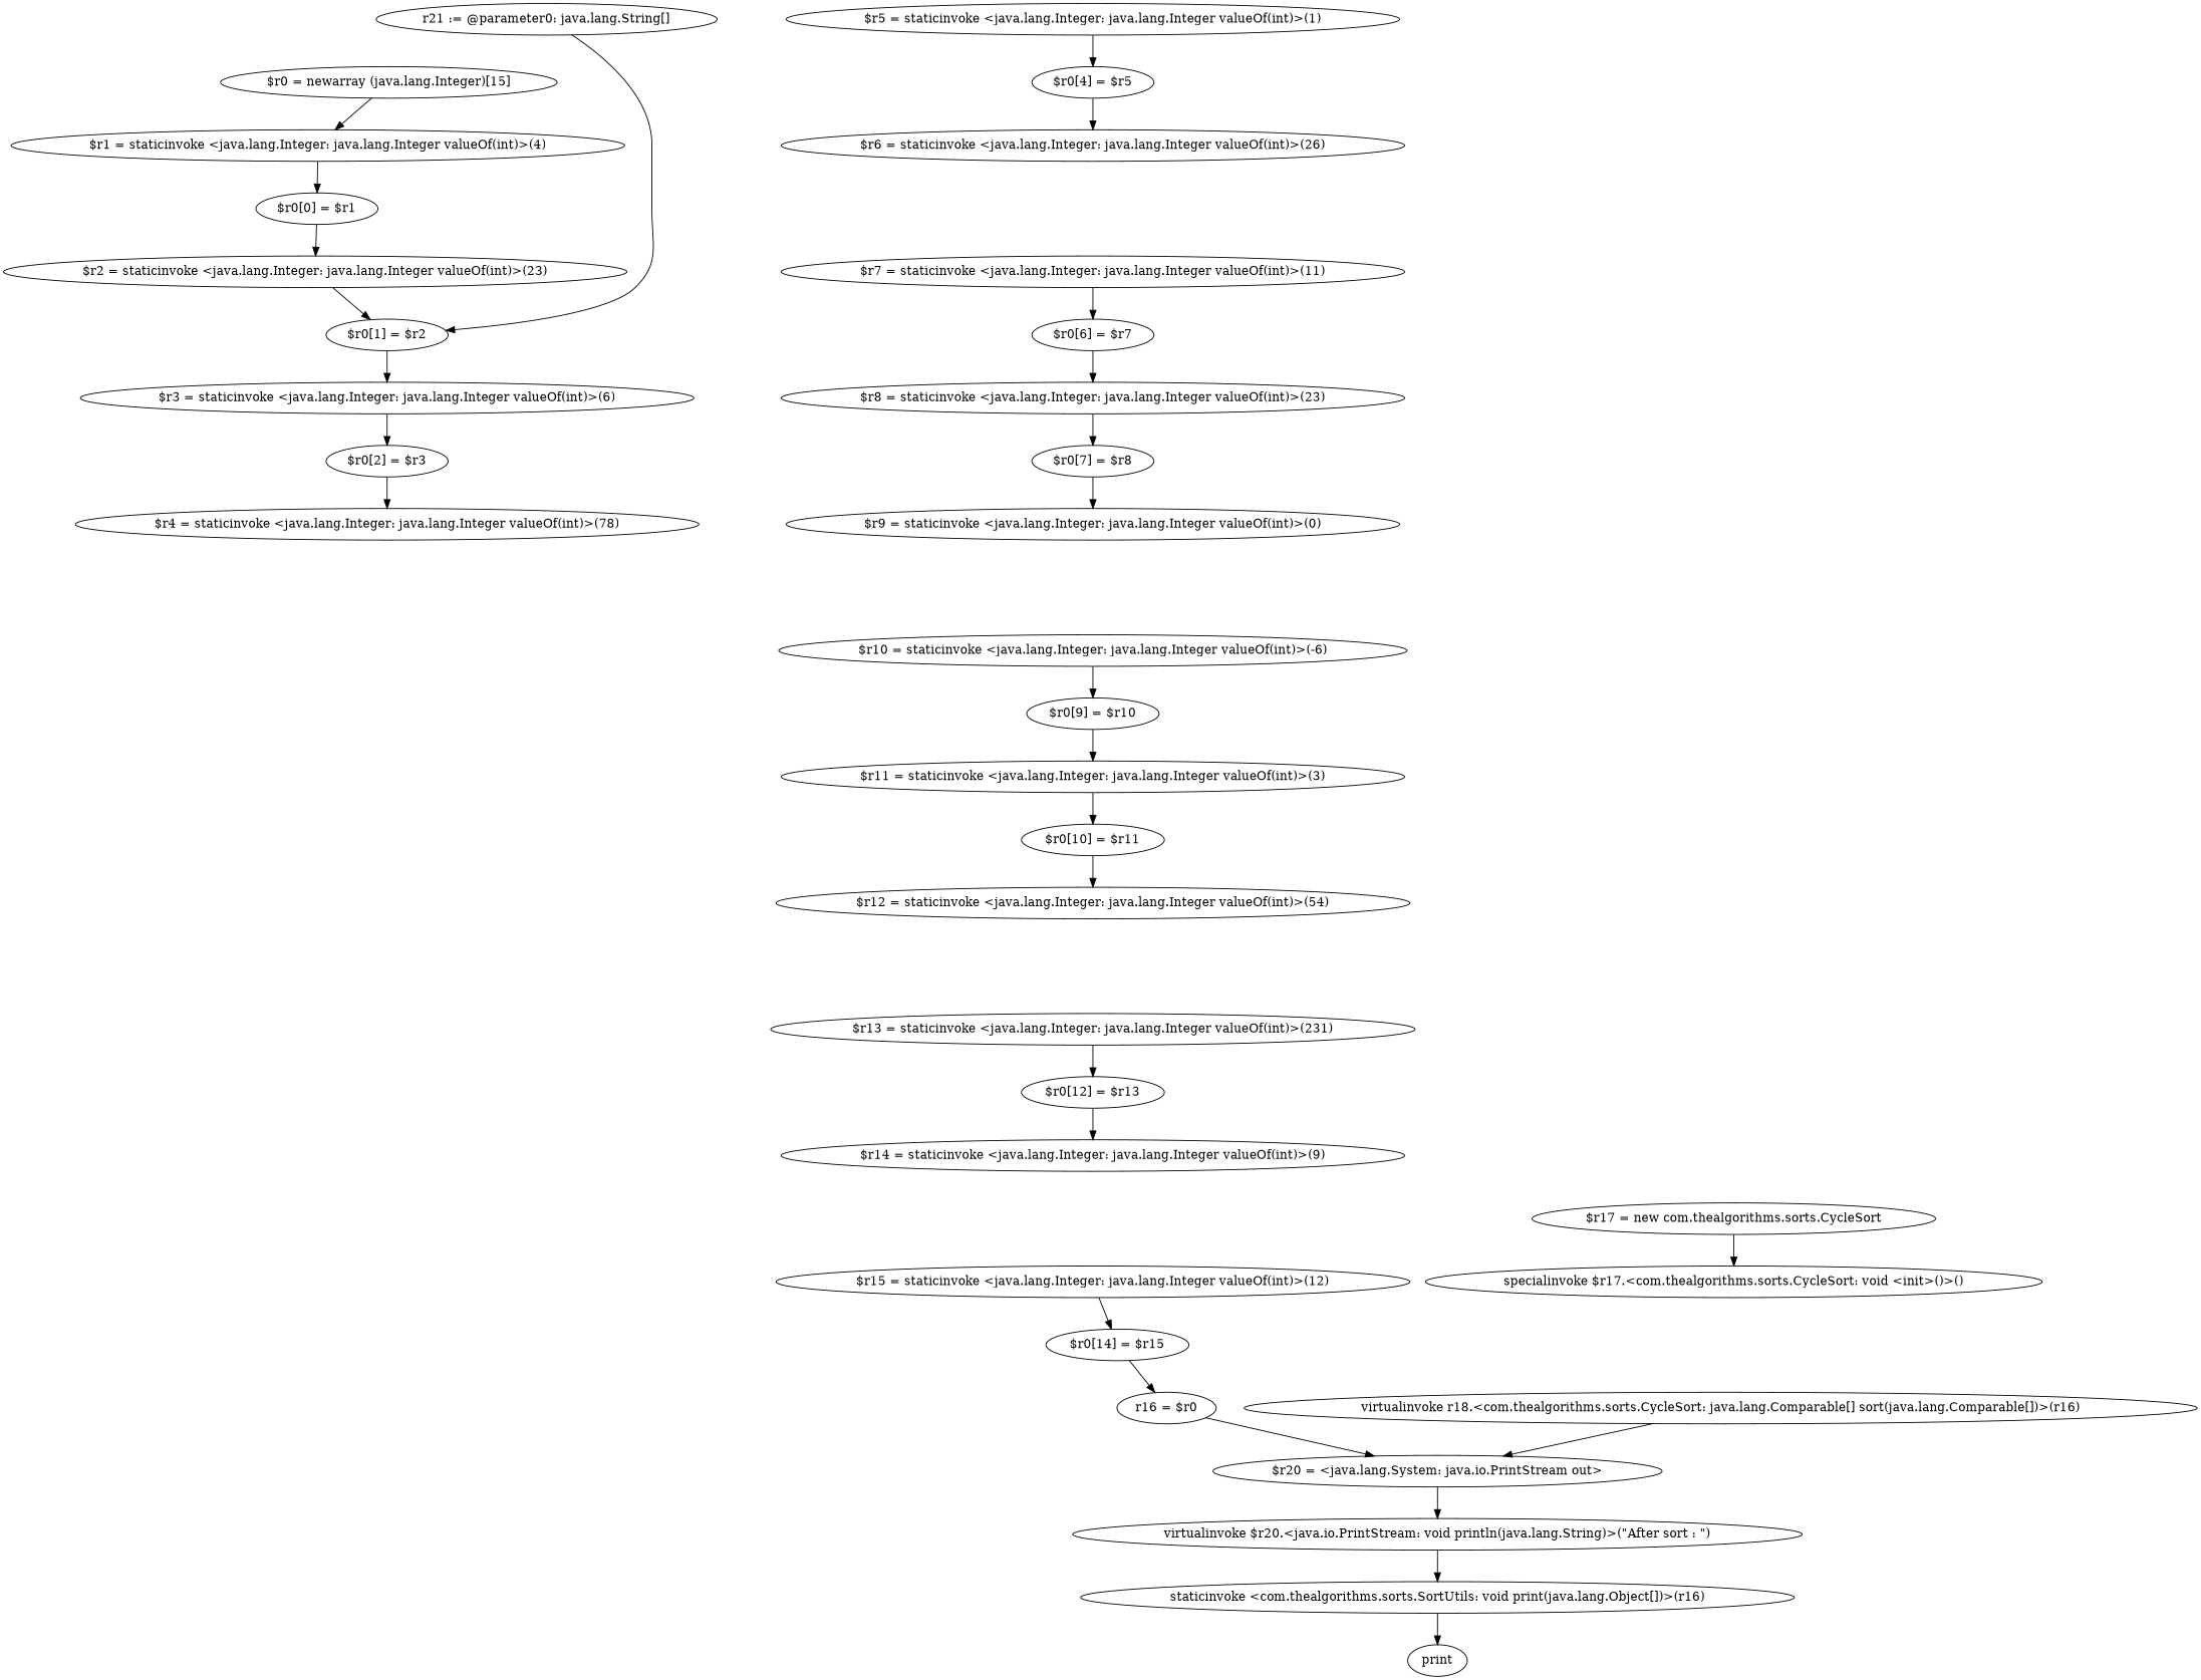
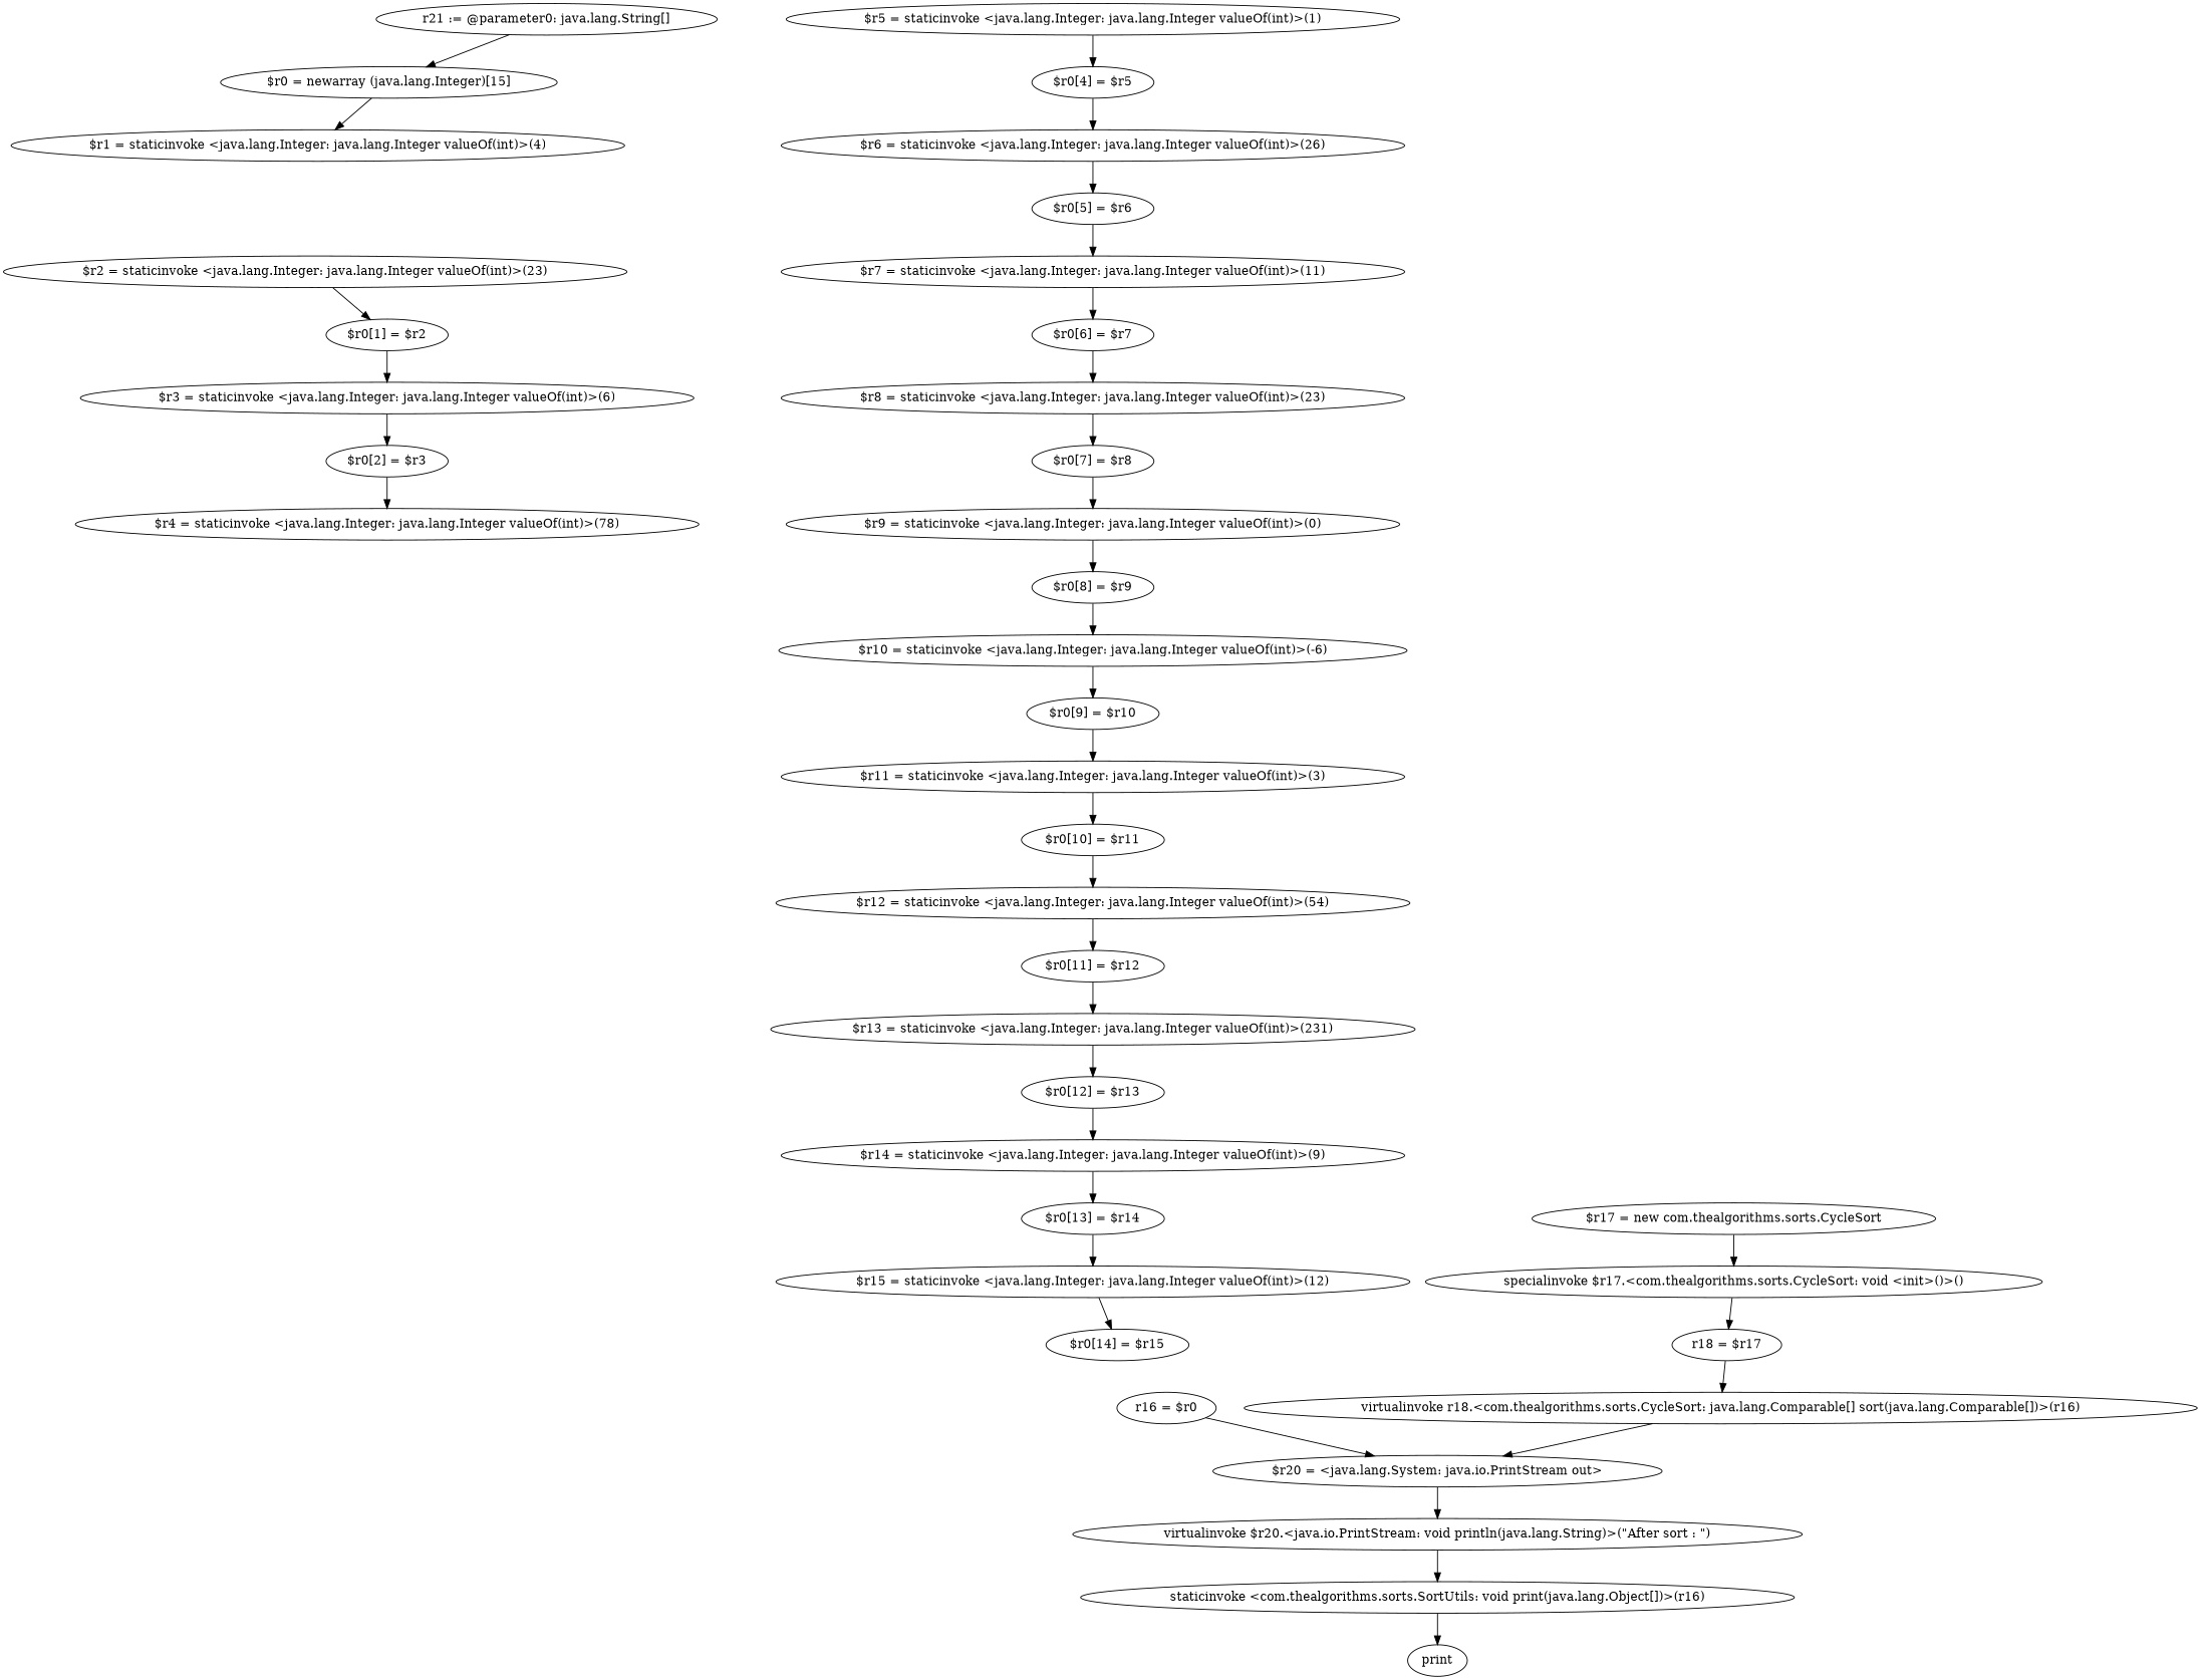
  digraph {
    "r21 := @parameter0: java.lang.String[]"
    "$r0 = newarray (java.lang.Integer)[15]"
    "$r1 = staticinvoke <java.lang.Integer: java.lang.Integer valueOf(int)>(4)"
-   "$r0[0] = $r1"
    "$r2 = staticinvoke <java.lang.Integer: java.lang.Integer valueOf(int)>(23)"
    "$r0[1] = $r2"
    "$r3 = staticinvoke <java.lang.Integer: java.lang.Integer valueOf(int)>(6)"
    "$r0[2] = $r3"
    "$r4 = staticinvoke <java.lang.Integer: java.lang.Integer valueOf(int)>(78)"
    "$r5 = staticinvoke <java.lang.Integer: java.lang.Integer valueOf(int)>(1)"
    "$r0[4] = $r5"
    "$r6 = staticinvoke <java.lang.Integer: java.lang.Integer valueOf(int)>(26)"
+   "$r0[5] = $r6"
    "$r7 = staticinvoke <java.lang.Integer: java.lang.Integer valueOf(int)>(11)"
    "$r0[6] = $r7"
    "$r8 = staticinvoke <java.lang.Integer: java.lang.Integer valueOf(int)>(23)"
    "$r0[7] = $r8"
    "$r9 = staticinvoke <java.lang.Integer: java.lang.Integer valueOf(int)>(0)"
+   "$r0[8] = $r9"
    "$r10 = staticinvoke <java.lang.Integer: java.lang.Integer valueOf(int)>(-6)"
    "$r0[9] = $r10"
    "$r11 = staticinvoke <java.lang.Integer: java.lang.Integer valueOf(int)>(3)"
    "$r0[10] = $r11"
    "$r12 = staticinvoke <java.lang.Integer: java.lang.Integer valueOf(int)>(54)"
+   "$r0[11] = $r12"
    "$r13 = staticinvoke <java.lang.Integer: java.lang.Integer valueOf(int)>(231)"
    "$r0[12] = $r13"
    "$r14 = staticinvoke <java.lang.Integer: java.lang.Integer valueOf(int)>(9)"
+   "$r0[13] = $r14"
    "$r15 = staticinvoke <java.lang.Integer: java.lang.Integer valueOf(int)>(12)"
    "$r0[14] = $r15"
    "r16 = $r0"
    "$r20 = <java.lang.System: java.io.PrintStream out>"
    "$r17 = new com.thealgorithms.sorts.CycleSort"
    "specialinvoke $r17.<com.thealgorithms.sorts.CycleSort: void <init>()>()"
+   "r18 = $r17"
    "virtualinvoke r18.<com.thealgorithms.sorts.CycleSort: java.lang.Comparable[] sort(java.lang.Comparable[])>(r16)"
    "virtualinvoke $r20.<java.io.PrintStream: void println(java.lang.String)>(\"After sort : \")"
    "staticinvoke <com.thealgorithms.sorts.SortUtils: void print(java.lang.Object[])>(r16)"
    n40 [label=print]
-   "r21 := @parameter0: java.lang.String[]" -> "$r0[1] = $r2"
+   "r21 := @parameter0: java.lang.String[]" -> "$r0 = newarray (java.lang.Integer)[15]"
    "$r0 = newarray (java.lang.Integer)[15]" -> "$r1 = staticinvoke <java.lang.Integer: java.lang.Integer valueOf(int)>(4)"
-   "$r1 = staticinvoke <java.lang.Integer: java.lang.Integer valueOf(int)>(4)" -> "$r0[0] = $r1"
-   "$r0[0] = $r1" -> "$r2 = staticinvoke <java.lang.Integer: java.lang.Integer valueOf(int)>(23)"
    "$r2 = staticinvoke <java.lang.Integer: java.lang.Integer valueOf(int)>(23)" -> "$r0[1] = $r2"
    "$r0[1] = $r2" -> "$r3 = staticinvoke <java.lang.Integer: java.lang.Integer valueOf(int)>(6)"
    "$r3 = staticinvoke <java.lang.Integer: java.lang.Integer valueOf(int)>(6)" -> "$r0[2] = $r3"
    "$r0[2] = $r3" -> "$r4 = staticinvoke <java.lang.Integer: java.lang.Integer valueOf(int)>(78)"
    "$r5 = staticinvoke <java.lang.Integer: java.lang.Integer valueOf(int)>(1)" -> "$r0[4] = $r5"
    "$r0[4] = $r5" -> "$r6 = staticinvoke <java.lang.Integer: java.lang.Integer valueOf(int)>(26)"
+   "$r6 = staticinvoke <java.lang.Integer: java.lang.Integer valueOf(int)>(26)" -> "$r0[5] = $r6"
+   "$r0[5] = $r6" -> "$r7 = staticinvoke <java.lang.Integer: java.lang.Integer valueOf(int)>(11)"
    "$r7 = staticinvoke <java.lang.Integer: java.lang.Integer valueOf(int)>(11)" -> "$r0[6] = $r7"
    "$r0[6] = $r7" -> "$r8 = staticinvoke <java.lang.Integer: java.lang.Integer valueOf(int)>(23)"
    "$r8 = staticinvoke <java.lang.Integer: java.lang.Integer valueOf(int)>(23)" -> "$r0[7] = $r8"
    "$r0[7] = $r8" -> "$r9 = staticinvoke <java.lang.Integer: java.lang.Integer valueOf(int)>(0)"
+   "$r9 = staticinvoke <java.lang.Integer: java.lang.Integer valueOf(int)>(0)" -> "$r0[8] = $r9"
+   "$r0[8] = $r9" -> "$r10 = staticinvoke <java.lang.Integer: java.lang.Integer valueOf(int)>(-6)"
    "$r10 = staticinvoke <java.lang.Integer: java.lang.Integer valueOf(int)>(-6)" -> "$r0[9] = $r10"
    "$r0[9] = $r10" -> "$r11 = staticinvoke <java.lang.Integer: java.lang.Integer valueOf(int)>(3)"
    "$r11 = staticinvoke <java.lang.Integer: java.lang.Integer valueOf(int)>(3)" -> "$r0[10] = $r11"
    "$r0[10] = $r11" -> "$r12 = staticinvoke <java.lang.Integer: java.lang.Integer valueOf(int)>(54)"
+   "$r12 = staticinvoke <java.lang.Integer: java.lang.Integer valueOf(int)>(54)" -> "$r0[11] = $r12"
+   "$r0[11] = $r12" -> "$r13 = staticinvoke <java.lang.Integer: java.lang.Integer valueOf(int)>(231)"
    "$r13 = staticinvoke <java.lang.Integer: java.lang.Integer valueOf(int)>(231)" -> "$r0[12] = $r13"
    "$r0[12] = $r13" -> "$r14 = staticinvoke <java.lang.Integer: java.lang.Integer valueOf(int)>(9)"
+   "$r14 = staticinvoke <java.lang.Integer: java.lang.Integer valueOf(int)>(9)" -> "$r0[13] = $r14"
+   "$r0[13] = $r14" -> "$r15 = staticinvoke <java.lang.Integer: java.lang.Integer valueOf(int)>(12)"
    "$r15 = staticinvoke <java.lang.Integer: java.lang.Integer valueOf(int)>(12)" -> "$r0[14] = $r15"
-   "$r0[14] = $r15" -> "r16 = $r0"
    "r16 = $r0" -> "$r20 = <java.lang.System: java.io.PrintStream out>"
    "$r20 = <java.lang.System: java.io.PrintStream out>" -> "virtualinvoke $r20.<java.io.PrintStream: void println(java.lang.String)>(\"After sort : \")"
    "$r17 = new com.thealgorithms.sorts.CycleSort" -> "specialinvoke $r17.<com.thealgorithms.sorts.CycleSort: void <init>()>()"
+   "specialinvoke $r17.<com.thealgorithms.sorts.CycleSort: void <init>()>()" -> "r18 = $r17"
+   "r18 = $r17" -> "virtualinvoke r18.<com.thealgorithms.sorts.CycleSort: java.lang.Comparable[] sort(java.lang.Comparable[])>(r16)"
    "virtualinvoke r18.<com.thealgorithms.sorts.CycleSort: java.lang.Comparable[] sort(java.lang.Comparable[])>(r16)" -> "$r20 = <java.lang.System: java.io.PrintStream out>"
    "virtualinvoke $r20.<java.io.PrintStream: void println(java.lang.String)>(\"After sort : \")" -> "staticinvoke <com.thealgorithms.sorts.SortUtils: void print(java.lang.Object[])>(r16)"
    "staticinvoke <com.thealgorithms.sorts.SortUtils: void print(java.lang.Object[])>(r16)" -> n40
  }
